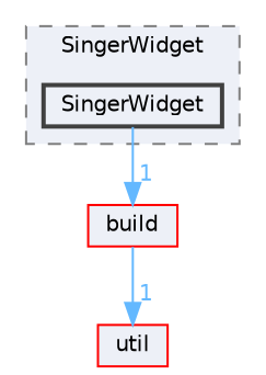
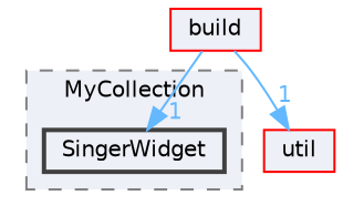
  digraph {
    compound=true
    node [color=red fillcolor="#edf0f7" fontname=Helvetica fontsize=10 shape=box style=filled]
    edge [color=steelblue1 fontcolor=steelblue1 fontname=Helvetica fontsize=10 headlabel=1 labeldistance=1.5 labelfontname=Helvetica labelfontsize=10]
    n1 [color=grey25 height=0.2 label=SingerWidget style="filled,bold" width=0.4]
    n2 [height=0.2 label=build width=0.4]
    n3 [height=0.2 label=util width=0.4]
    subgraph cluster_1 {
      bgcolor="#edf0f7"
      fontname=Helvetica
      fontsize=10
-     label=SingerWidget
+     label=MyCollection
      pencolor=grey50
      style="filled,dashed"
      n1
    }
-   n1 -> n2
+   n2 -> n1
    n2 -> n3
  }
